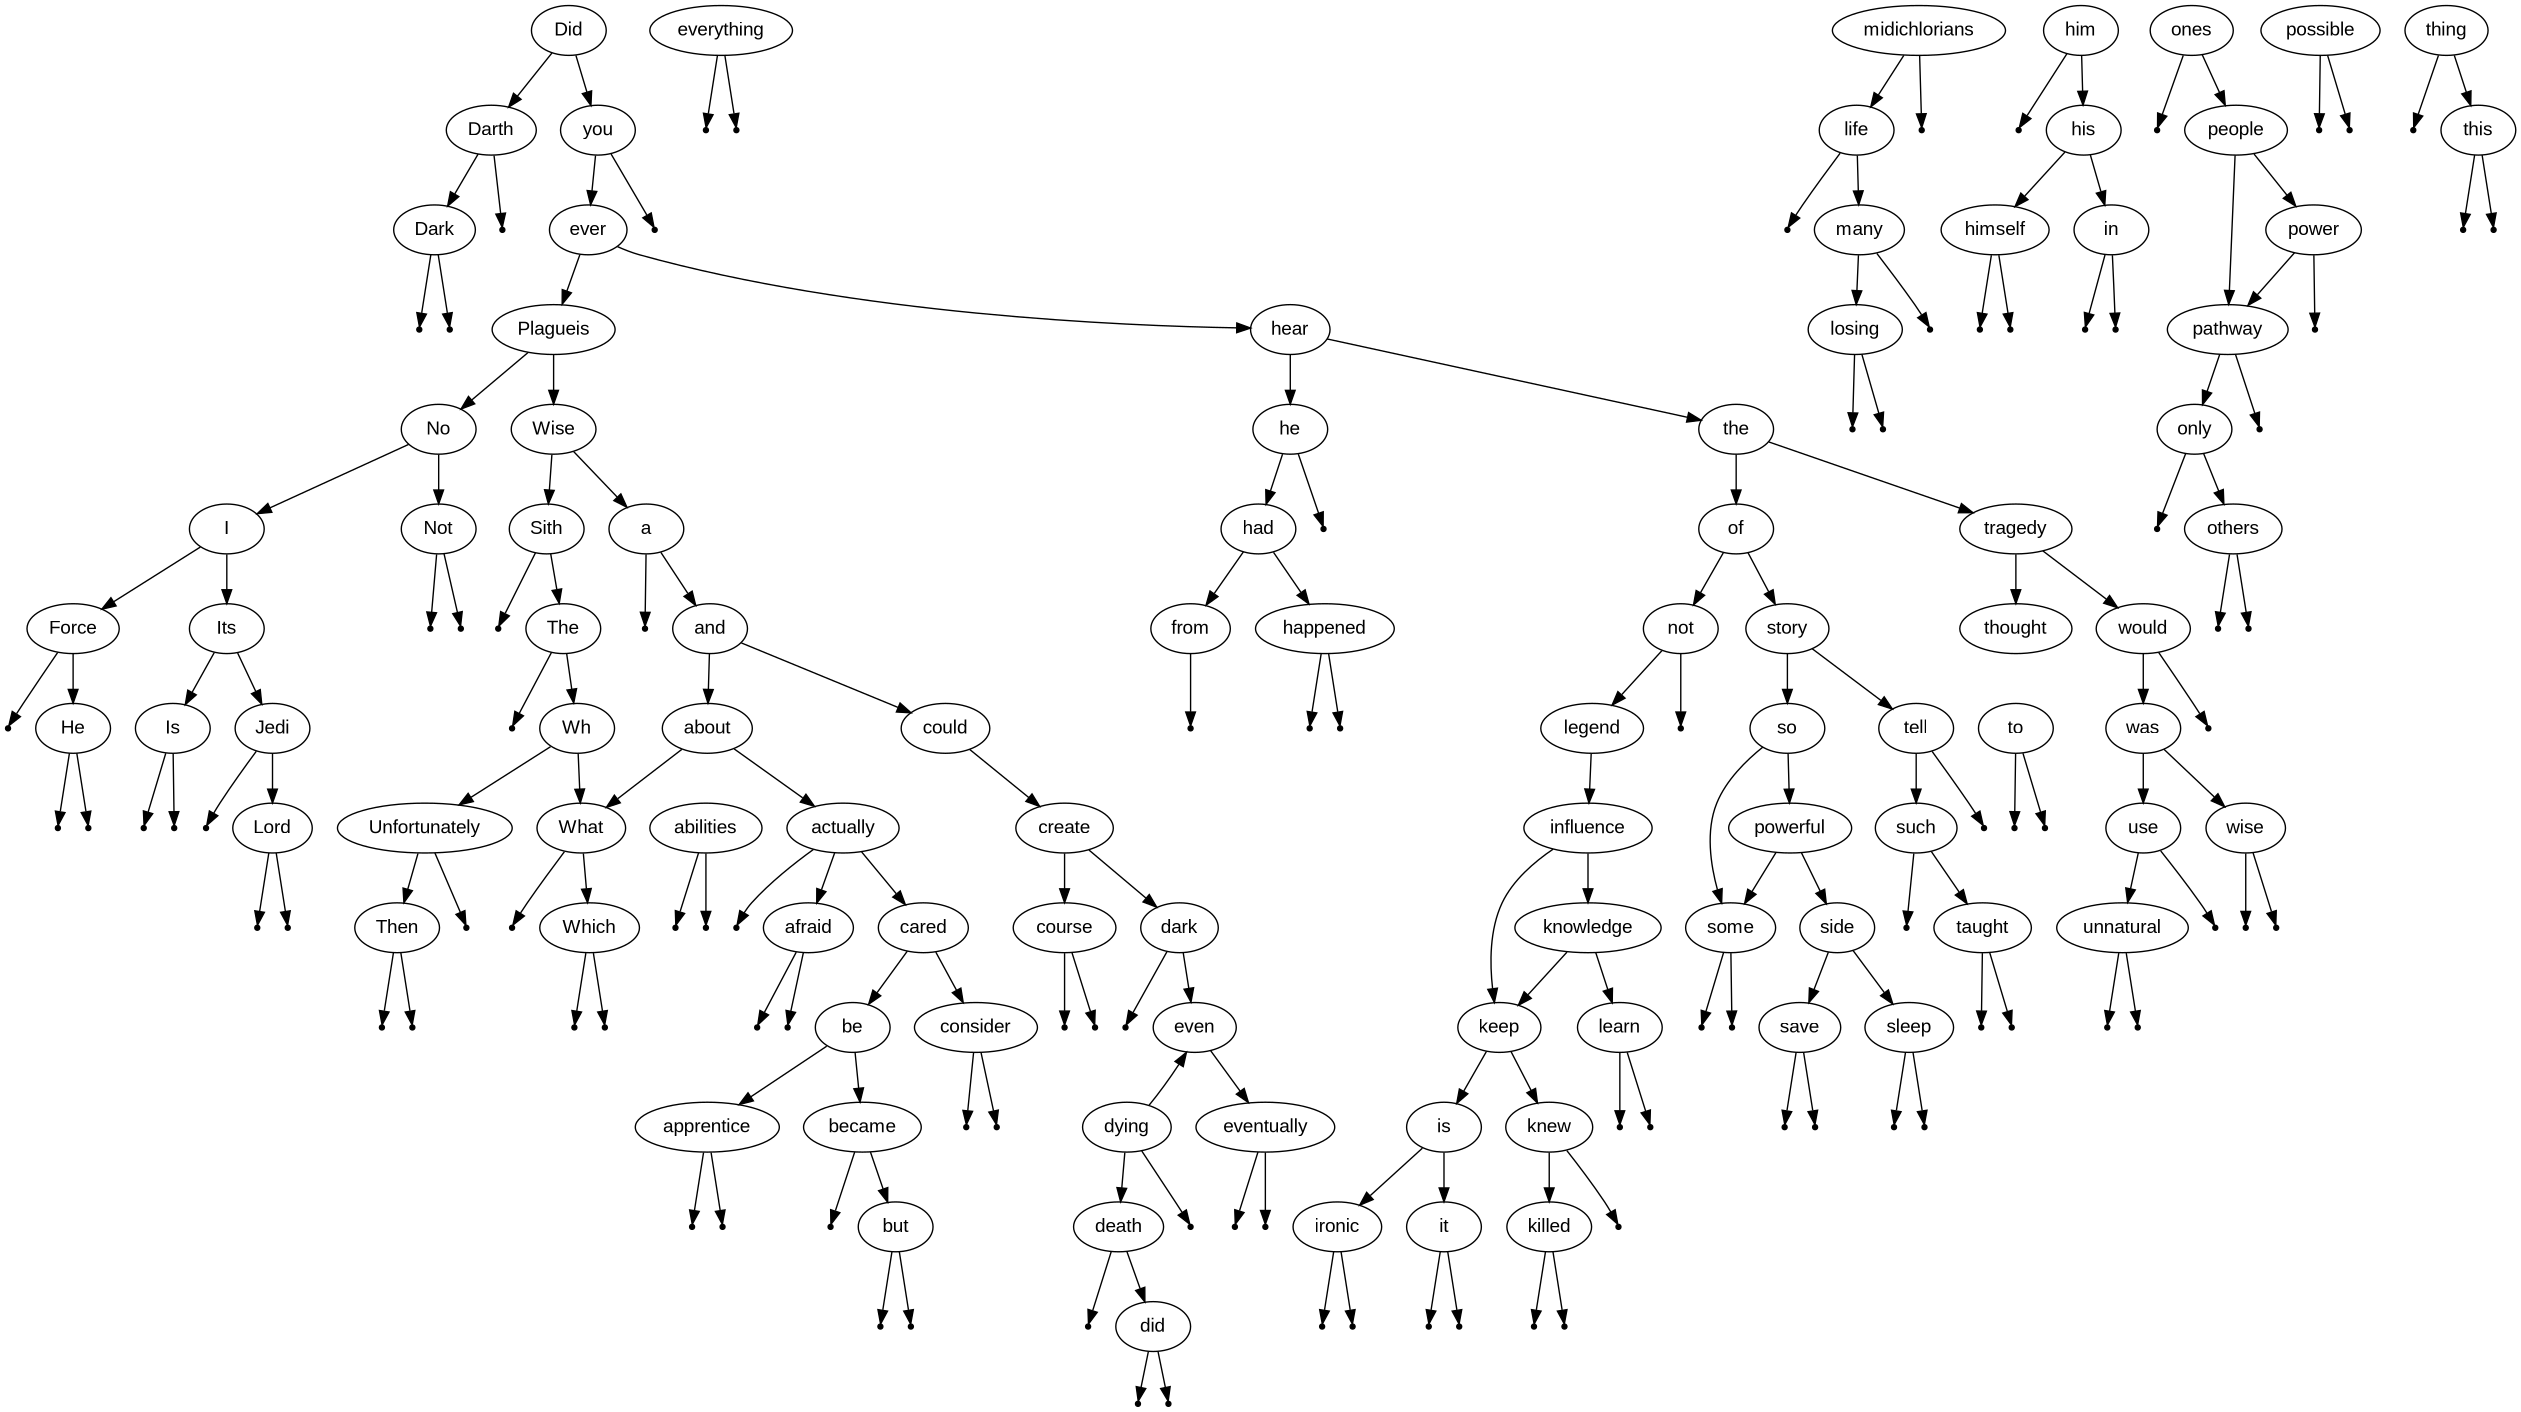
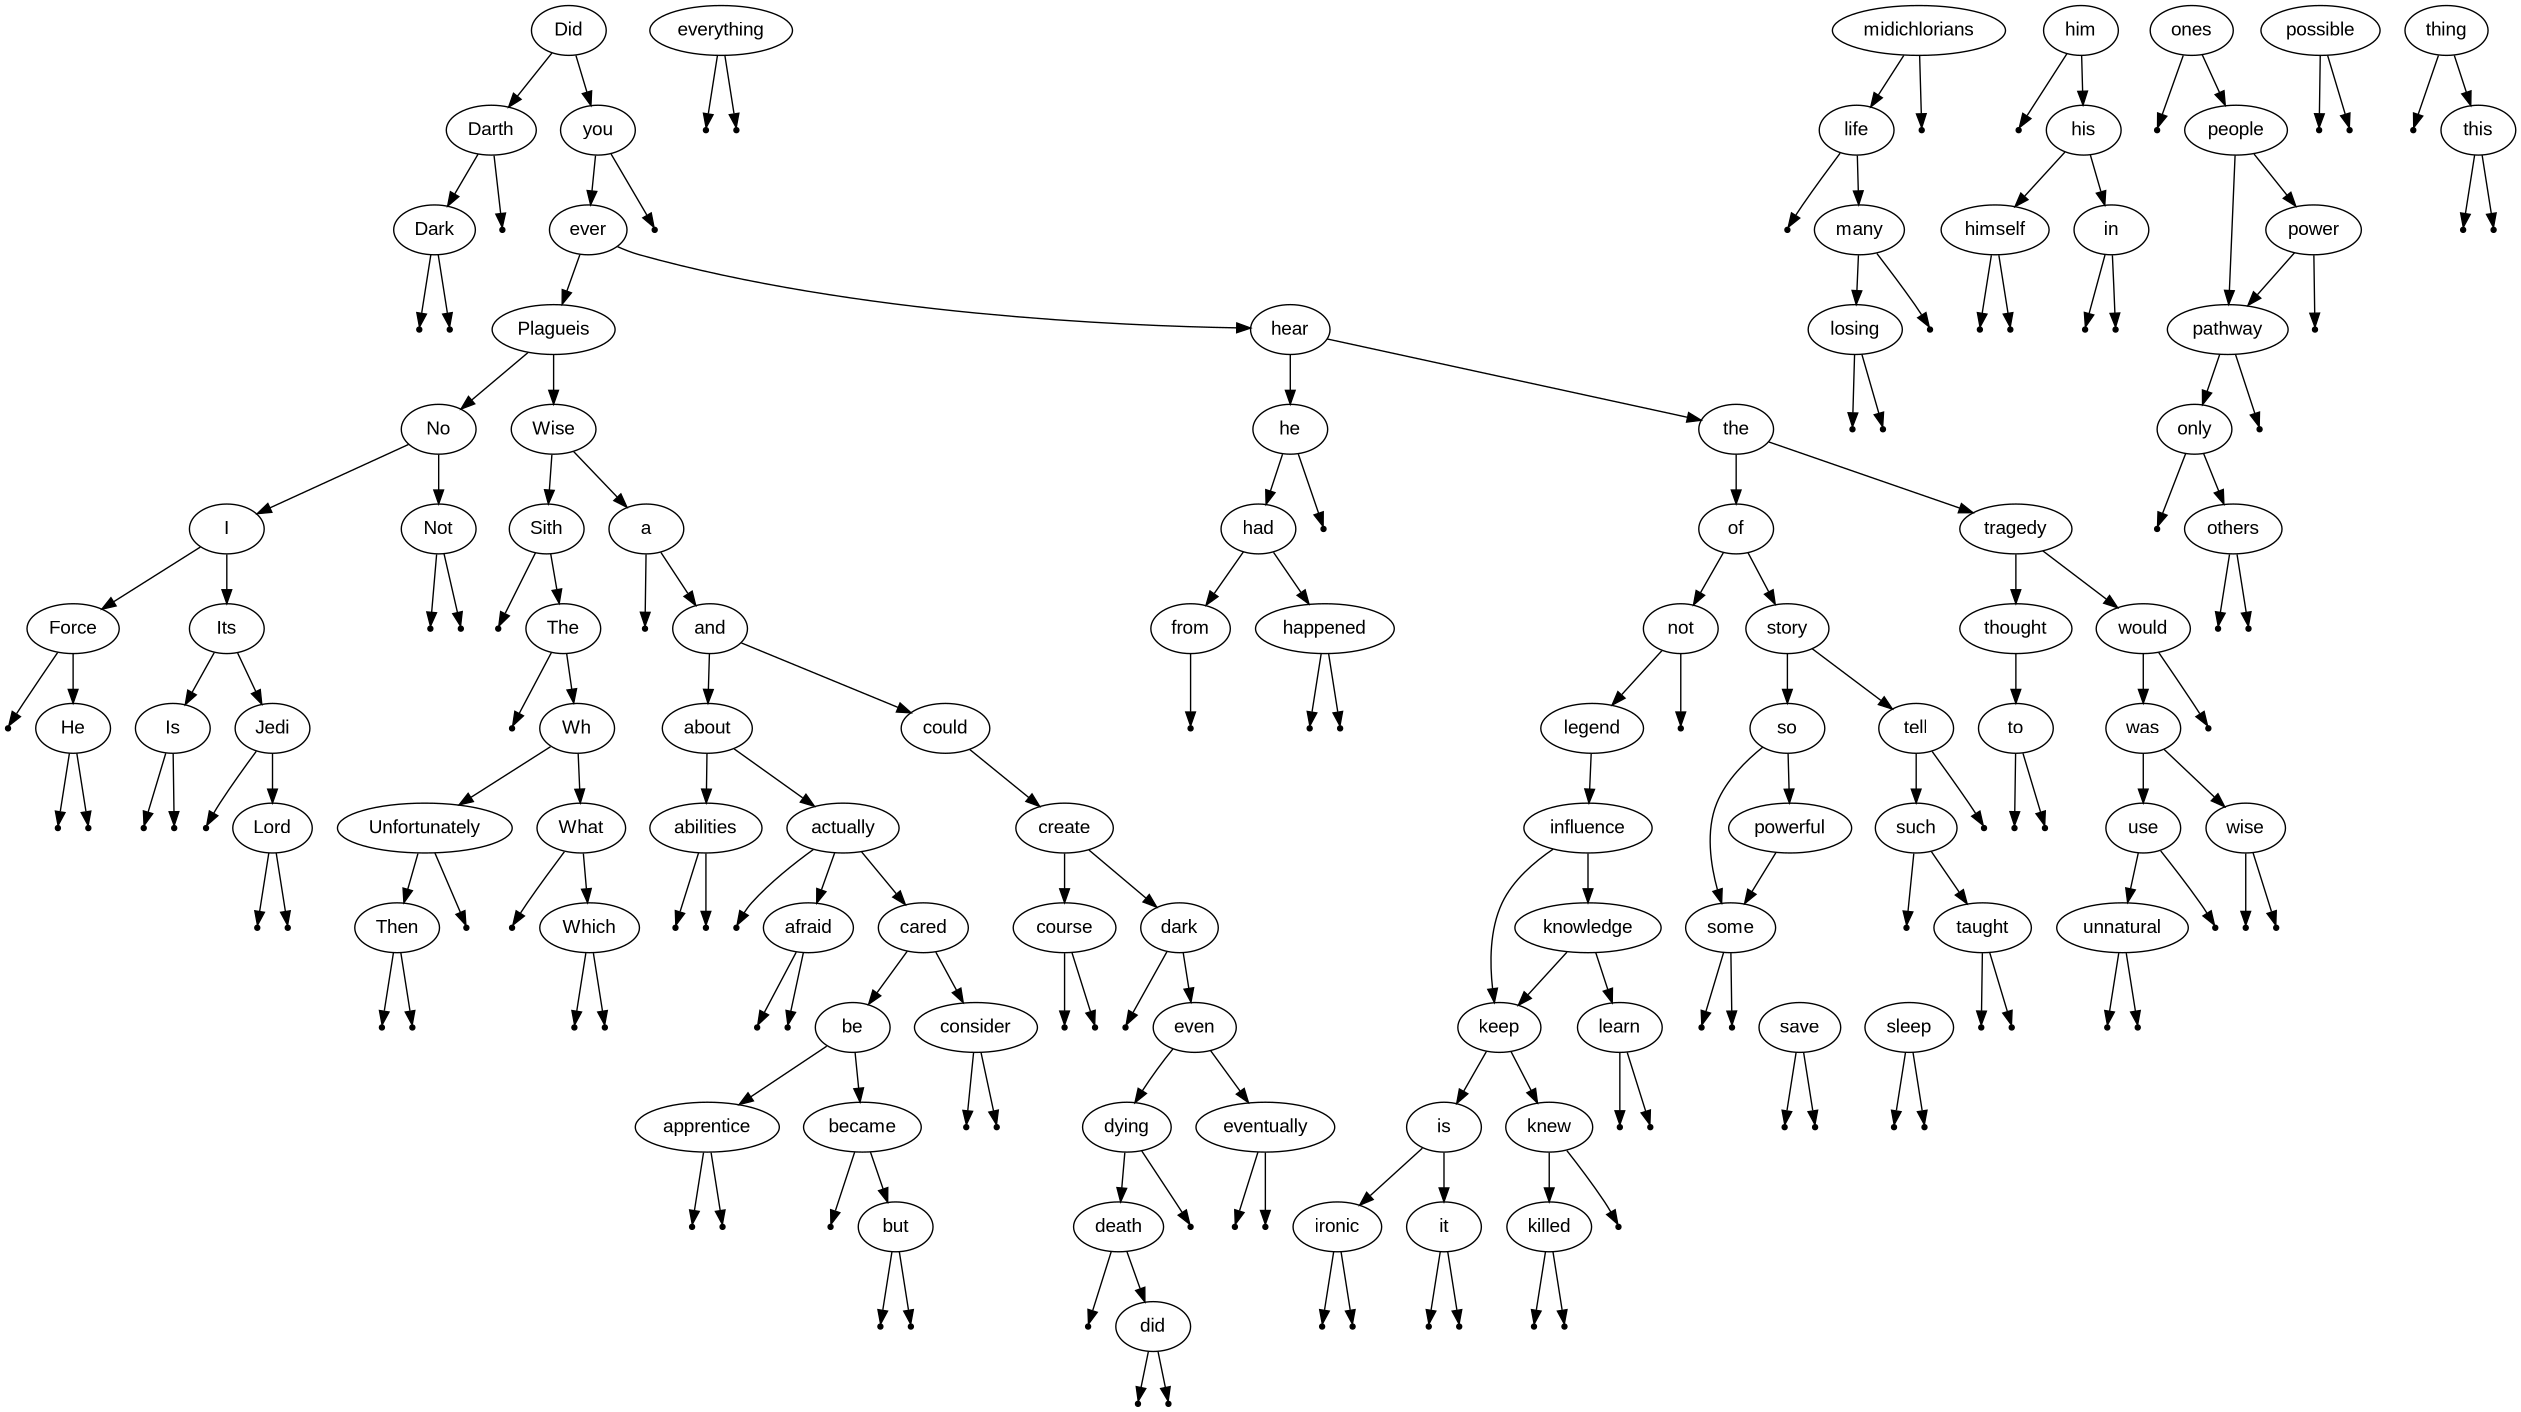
  digraph {
    node [fontname=Arial shape=point]
    Did [shape=""]
    Darth [shape=""]
    you [shape=""]
    Dark [shape=""]
    null201
    ever [shape=""]
    null297
    null199
    null200
    Plagueis [shape=""]
    hear [shape=""]
    No [shape=""]
    Wise [shape=""]
    he [shape=""]
    the [shape=""]
    I [shape=""]
    Not [shape=""]
    Sith [shape=""]
    a [shape=""]
    Force [shape=""]
    Its [shape=""]
    null210
    null211
    null202
    He [shape=""]
    Is [shape=""]
    Jedi [shape=""]
    null203
    null204
    null205
    null206
    null207
    Lord [shape=""]
    null208
    null209
    null212
    The [shape=""]
    null220
    and [shape=""]
    null213
    Wh [shape=""]
    Unfortunately [shape=""]
    What [shape=""]
    Then [shape=""]
    null216
    null217
    Which [shape=""]
    null214
    null215
    null218
    null219
    about [shape=""]
    could [shape=""]
    abilities [shape=""]
    actually [shape=""]
    create [shape=""]
    null221
    null222
    null223
    afraid [shape=""]
    cared [shape=""]
    null224
    null225
    be [shape=""]
    consider [shape=""]
    course [shape=""]
    dark [shape=""]
    apprentice [shape=""]
    became [shape=""]
    null231
    null232
    null226
    null227
    null228
    but [shape=""]
    null229
    null230
    null233
    null234
    null235
    even [shape=""]
    dying [shape=""]
    eventually [shape=""]
    death [shape=""]
    null239
    null240
    null241
    null236
    did [shape=""]
    null237
    null238
    had [shape=""]
    null247
    of [shape=""]
    tragedy [shape=""]
    from [shape=""]
    happened [shape=""]
    null244
    null245
    null246
    everything [shape=""]
    null242
    null243
    not [shape=""]
    story [shape=""]
    thought [shape=""]
    would [shape=""]
    legend [shape=""]
    null267
    so [shape=""]
    tell [shape=""]
    influence [shape=""]
    knowledge [shape=""]
    keep [shape=""]
    midichlorians [shape=""]
    life [shape=""]
    null266
    him [shape=""]
    null248
    his [shape=""]
    learn [shape=""]
    himself [shape=""]
    in [shape=""]
    null249
    null250
    null251
    null252
    is [shape=""]
    knew [shape=""]
    null260
    null261
    ironic [shape=""]
    it [shape=""]
    killed [shape=""]
    null259
    null253
    null254
    null255
    null256
    null257
    null258
    null262
    many [shape=""]
    losing [shape=""]
    null265
    null263
    null264
    powerful [shape=""]
    some [shape=""]
    such [shape=""]
    null285
-   side [shape=""]
    null280
    null281
    ones [shape=""]
    null268
    people [shape=""]
    save [shape=""]
    sleep [shape=""]
    pathway [shape=""]
    power [shape=""]
    only [shape=""]
    null272
    null275
    null269
    others [shape=""]
    null270
    null271
    possible [shape=""]
    null273
    null274
    null276
    null277
    null278
    null279
    null282
    taught [shape=""]
    null283
    null284
    to [shape=""]
    was [shape=""]
    null296
    thing [shape=""]
    null286
    this [shape=""]
    null289
    null290
    null287
    null288
    use [shape=""]
    wise [shape=""]
    unnatural [shape=""]
    null293
    null294
    null295
    null291
    null292
    Did -> Darth
    Did -> you
    Darth -> Dark
    Darth -> null201
    you -> ever
    you -> null297
    Dark -> null199
    Dark -> null200
    ever -> Plagueis
    ever -> hear
    Plagueis -> No
    Plagueis -> Wise
    hear -> he
    hear -> the
    No -> I
    No -> Not
    Wise -> Sith
    Wise -> a
    he -> had
    he -> null247
    the -> of
    the -> tragedy
    I -> Force
    I -> Its
    Not -> null210
    Not -> null211
    Sith -> null212
    Sith -> The
    a -> null220
    a -> and
    Force -> null202
    Force -> He
    Its -> Is
    Its -> Jedi
    He -> null203
    He -> null204
    Is -> null205
    Is -> null206
    Jedi -> null207
    Jedi -> Lord
    Lord -> null208
    Lord -> null209
    The -> null213
    The -> Wh
    and -> about
    and -> could
    Wh -> Unfortunately
    Wh -> What
    Unfortunately -> Then
    Unfortunately -> null216
    What -> null217
    What -> Which
    Then -> null214
    Then -> null215
    Which -> null218
    Which -> null219
-   about -> What
+   about -> abilities
    about -> actually
    could -> create
    abilities -> null221
    abilities -> null222
    actually -> null223
    actually -> afraid
    actually -> cared
    create -> course
    create -> dark
    afraid -> null224
    afraid -> null225
    cared -> be
    cared -> consider
    be -> apprentice
    be -> became
    consider -> null231
    consider -> null232
    course -> null233
    course -> null234
    dark -> null235
    dark -> even
    apprentice -> null226
    apprentice -> null227
    became -> null228
    became -> but
    but -> null229
    but -> null230
-   dying -> even
+   even -> dying
    even -> eventually
    dying -> death
    dying -> null239
    eventually -> null240
    eventually -> null241
    death -> null236
    death -> did
    did -> null237
    did -> null238
    had -> from
    had -> happened
    of -> not
    of -> story
    tragedy -> thought
    tragedy -> would
    from -> null244
    happened -> null245
    happened -> null246
    everything -> null242
    everything -> null243
    not -> legend
    not -> null267
    story -> so
    story -> tell
+   thought -> to
    would -> was
    would -> null296
    legend -> influence
    so -> powerful
    so -> some
    tell -> such
    tell -> null285
    influence -> knowledge
    influence -> keep
    knowledge -> keep
    knowledge -> learn
    keep -> is
    keep -> knew
    midichlorians -> life
    midichlorians -> null266
    life -> null262
    life -> many
    him -> null248
    him -> his
    his -> himself
    his -> in
    learn -> null260
    learn -> null261
    himself -> null249
    himself -> null250
    in -> null251
    in -> null252
    is -> ironic
    is -> it
    knew -> killed
    knew -> null259
    ironic -> null253
    ironic -> null254
    it -> null255
    it -> null256
    killed -> null257
    killed -> null258
    many -> losing
    many -> null265
    losing -> null263
    losing -> null264
    powerful -> some
-   powerful -> side
    some -> null280
    some -> null281
    such -> null282
    such -> taught
-   side -> save
-   side -> sleep
    ones -> null268
    ones -> people
    people -> pathway
    people -> power
    save -> null276
    save -> null277
    sleep -> null278
    sleep -> null279
    pathway -> only
    pathway -> null272
    power -> pathway
    power -> null275
    only -> null269
    only -> others
    others -> null270
    others -> null271
    possible -> null273
    possible -> null274
    taught -> null283
    taught -> null284
    to -> null289
    to -> null290
    was -> use
    was -> wise
    thing -> null286
    thing -> this
    this -> null287
    this -> null288
    use -> unnatural
    use -> null293
    wise -> null294
    wise -> null295
    unnatural -> null291
    unnatural -> null292
  }
